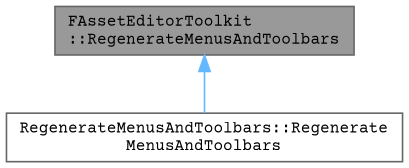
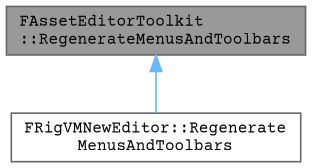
  digraph {
    rankdir=TB
    fontname="Courier Prime"
    node [fontname="Courier Prime" fontsize=10 shape=box style=filled]
    n1 [color=gray40 fillcolor=grey60 fontcolor=black height=0.2 label="FAssetEditorToolkit\l::RegenerateMenusAndToolbars" width=0.4]
-   n2 [color=grey40 fillcolor=white height=0.2 label="RegenerateMenusAndToolbars::Regenerate\lMenusAndToolbars" width=0.4]
+   n2 [color=grey40 fillcolor=white height=0.2 label="FRigVMNewEditor::Regenerate\lMenusAndToolbars" width=0.4]
    n1 -> n2 [color=steelblue1 dir=back fontname="Courier Prime" fontsize=10 labelfontname=Helvetica labelfontsize=10 style=solid]
  }
